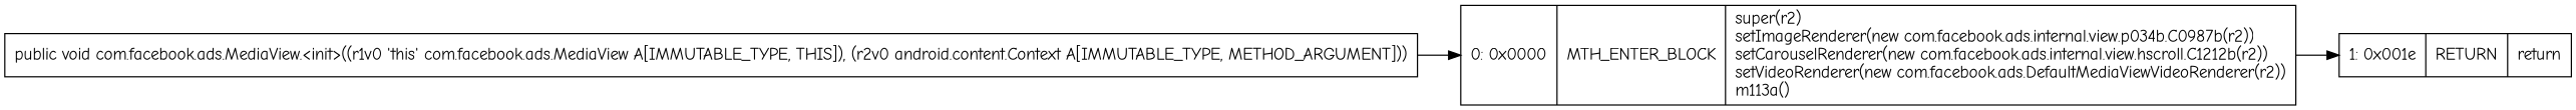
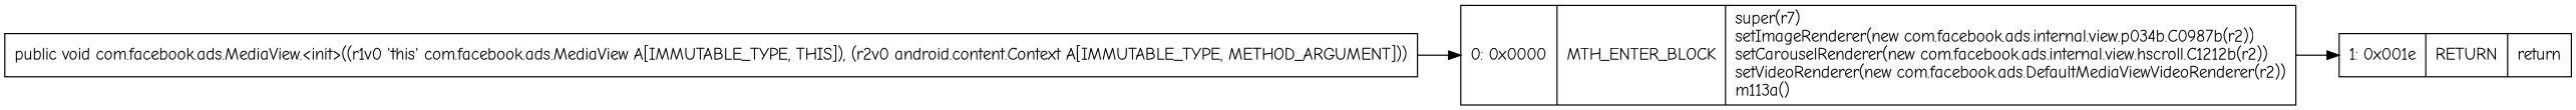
  digraph {
    rankdir=LR
    fontname="Comic Neue"
    node [shape=record fontname="Comic Neue"]
    edge [fontname="Comic Neue"]
-   n1 [label="{0\:\ 0x0000|MTH_ENTER_BLOCK\l|super(r2)\lsetImageRenderer(new com.facebook.ads.internal.view.p034b.C0987b(r2))\lsetCarouselRenderer(new com.facebook.ads.internal.view.hscroll.C1212b(r2))\lsetVideoRenderer(new com.facebook.ads.DefaultMediaViewVideoRenderer(r2))\lm113a()\l}"]
+   n1 [label="{0\:\ 0x0000|MTH_ENTER_BLOCK\l|super(r7)\lsetImageRenderer(new com.facebook.ads.internal.view.p034b.C0987b(r2))\lsetCarouselRenderer(new com.facebook.ads.internal.view.hscroll.C1212b(r2))\lsetVideoRenderer(new com.facebook.ads.DefaultMediaViewVideoRenderer(r2))\lm113a()\l}"]
    n2 [label="{1\:\ 0x001e|RETURN\l|return\l}"]
    n3 [label="{public void com.facebook.ads.MediaView.\<init\>((r1v0 'this' com.facebook.ads.MediaView A[IMMUTABLE_TYPE, THIS]), (r2v0 android.content.Context A[IMMUTABLE_TYPE, METHOD_ARGUMENT])) }"]
    n1 -> n2
    n3 -> n1
  }
